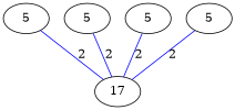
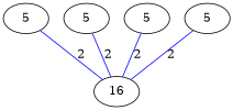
  graph {
    edge [color=blue]
    n1 [label=5]
-   n2 [label=17]
+   n2 [label=16]
    n3 [label=5]
    n4 [label=5]
    n5 [label=5]
    n1 -- n2 [label=2]
    n3 -- n2 [label=2]
    n4 -- n2 [label=2]
    n5 -- n2 [label=2]
  }
